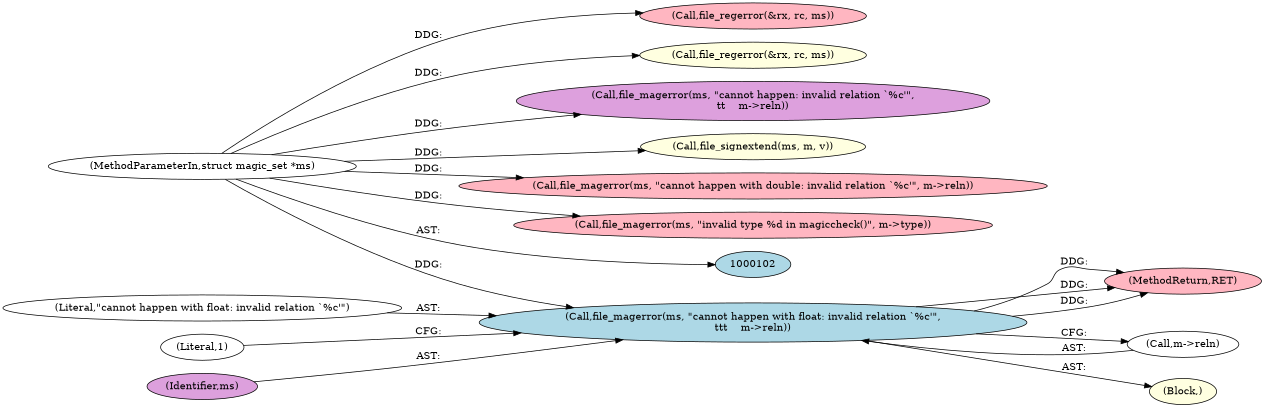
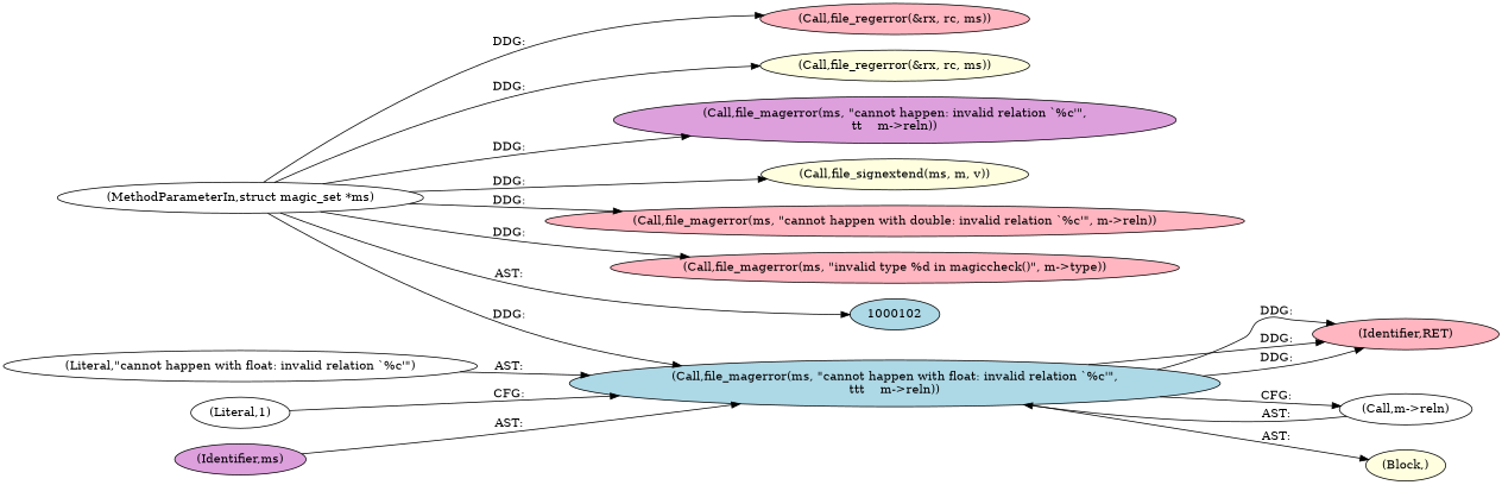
  digraph {
    rankdir=LR
    node [fillcolor=lightpink style=filled]
    n1 [fillcolor=lightblue label="(Call,file_magerror(ms, \"cannot happen with float: invalid relation `%c'\",\n\t\t\t    m->reln))"]
-   n2 [label="(MethodReturn,RET)"]
+   n2 [label="(Identifier,RET)"]
    n3 [fillcolor=white label="(Call,m->reln)"]
    n4 [fillcolor=lightyellow label="(Block,)"]
    n5 [fillcolor=white label="(MethodParameterIn,struct magic_set *ms)"]
    n6 [label="(Call,file_regerror(&rx, rc, ms))"]
    n7 [fillcolor=lightyellow label="(Call,file_regerror(&rx, rc, ms))"]
    n8 [fillcolor=plum label="(Call,file_magerror(ms, \"cannot happen: invalid relation `%c'\",\n\t\t    m->reln))"]
    n9 [fillcolor=lightyellow label="(Call,file_signextend(ms, m, v))"]
    n10 [label="(Call,file_magerror(ms, \"cannot happen with double: invalid relation `%c'\", m->reln))"]
    n11 [label="(Call,file_magerror(ms, \"invalid type %d in magiccheck()\", m->type))"]
    1000102 [fillcolor=lightblue]
    n13 [fillcolor=white label="(Literal,\"cannot happen with float: invalid relation `%c'\")"]
    n14 [fillcolor=white label="(Literal,1)"]
    n15 [fillcolor=plum label="(Identifier,ms)"]
    n1 -> n2 [label="DDG: "]
    n1 -> n2 [label="DDG: "]
    n1 -> n2 [label="DDG: "]
    n1 -> n3 [label="CFG: "]
    n1 -> n4 [label="AST: "]
    n3 -> n1 [label="AST: "]
    n5 -> n1 [label="DDG: "]
    n5 -> n6 [label="DDG: "]
    n5 -> n7 [label="DDG: "]
    n5 -> n8 [label="DDG: "]
    n5 -> n9 [label="DDG: "]
    n5 -> n10 [label="DDG: "]
    n5 -> n11 [label="DDG: "]
    n5 -> 1000102 [label="AST: "]
    n13 -> n1 [label="AST: "]
    n14 -> n1 [label="CFG: "]
    n15 -> n1 [label="AST: "]
  }
